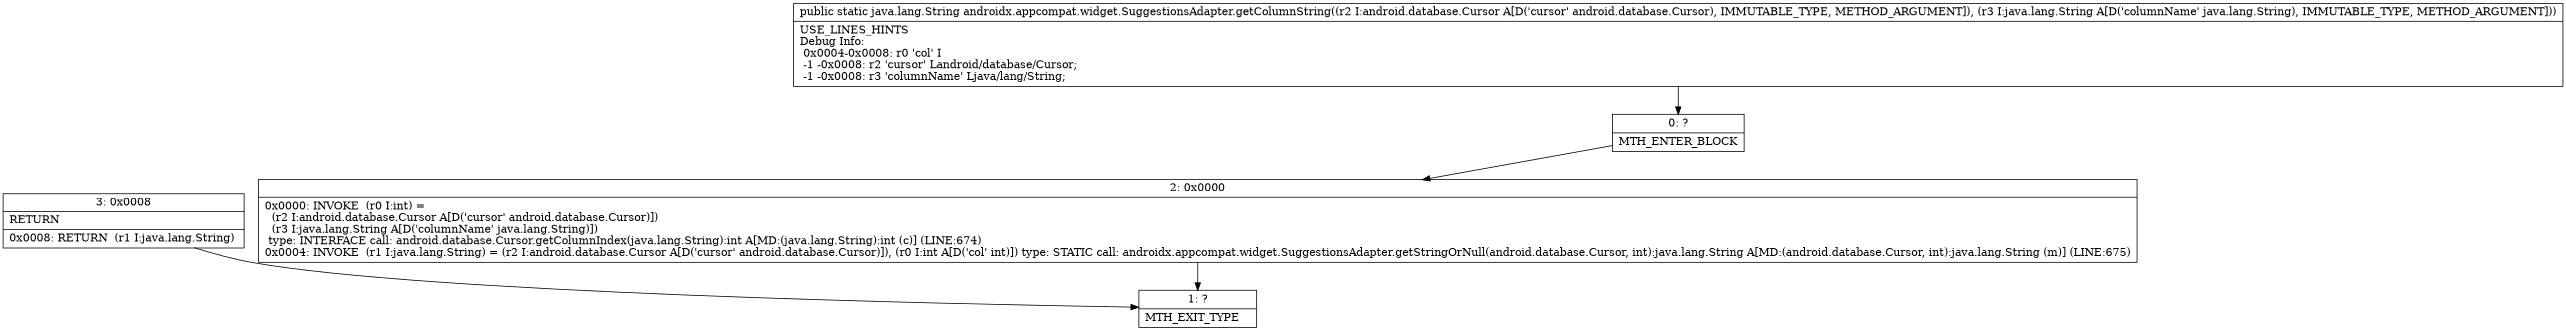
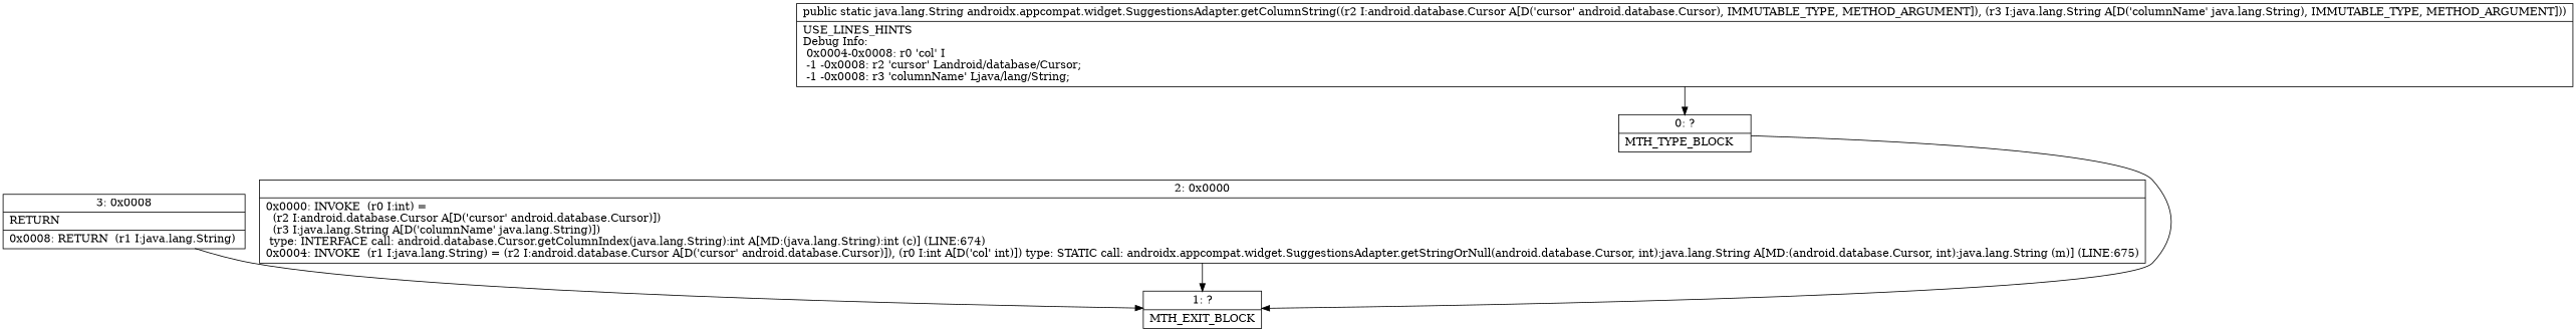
  digraph {
    node [shape=record]
-   n1 [label="{0\:\ ?|MTH_ENTER_BLOCK\l}"]
+   n1 [label="{0\:\ ?|MTH_TYPE_BLOCK\l}"]
    n2 [label="{2\:\ 0x0000|0x0000: INVOKE  (r0 I:int) = \l  (r2 I:android.database.Cursor A[D('cursor' android.database.Cursor)])\l  (r3 I:java.lang.String A[D('columnName' java.lang.String)])\l type: INTERFACE call: android.database.Cursor.getColumnIndex(java.lang.String):int A[MD:(java.lang.String):int (c)] (LINE:674)\l0x0004: INVOKE  (r1 I:java.lang.String) = (r2 I:android.database.Cursor A[D('cursor' android.database.Cursor)]), (r0 I:int A[D('col' int)]) type: STATIC call: androidx.appcompat.widget.SuggestionsAdapter.getStringOrNull(android.database.Cursor, int):java.lang.String A[MD:(android.database.Cursor, int):java.lang.String (m)] (LINE:675)\l}"]
-   n3 [label="{1\:\ ?|MTH_EXIT_TYPE\l}"]
+   n3 [label="{1\:\ ?|MTH_EXIT_BLOCK\l}"]
    n4 [label="{3\:\ 0x0008|RETURN\l|0x0008: RETURN  (r1 I:java.lang.String) \l}"]
    n5 [label="{public static java.lang.String androidx.appcompat.widget.SuggestionsAdapter.getColumnString((r2 I:android.database.Cursor A[D('cursor' android.database.Cursor), IMMUTABLE_TYPE, METHOD_ARGUMENT]), (r3 I:java.lang.String A[D('columnName' java.lang.String), IMMUTABLE_TYPE, METHOD_ARGUMENT]))  | USE_LINES_HINTS\lDebug Info:\l  0x0004\-0x0008: r0 'col' I\l  \-1 \-0x0008: r2 'cursor' Landroid\/database\/Cursor;\l  \-1 \-0x0008: r3 'columnName' Ljava\/lang\/String;\l}"]
-   n1 -> n2
+   n1 -> n3
    n2 -> n3
    n4 -> n3
    n5 -> n1
  }
